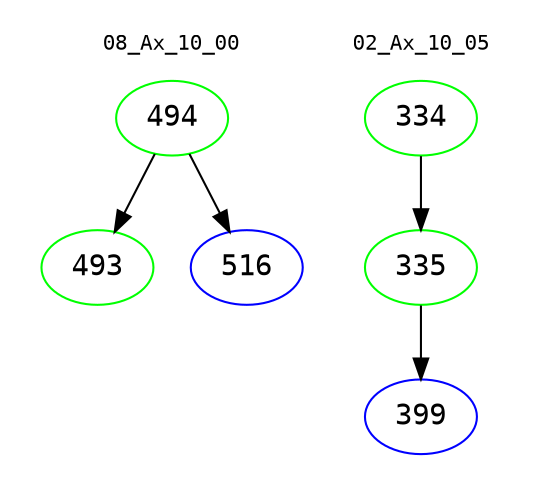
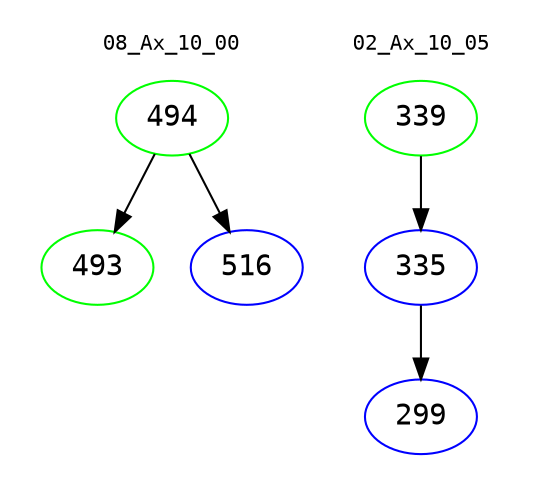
  digraph {
    fontname="DejaVu Sans Mono"
    node [color=green fontname="DejaVu Sans Mono"]
    edge [color=black fontname="DejaVu Sans Mono"]
    n1 [label=494]
    n2 [label=493]
    n3 [color=blue label=516]
-   n4 [label=335]
-   n5 [label=334]
-   n6 [color=blue label=399]
+   n4 [color=blue label=335]
+   n5 [label=339]
+   n6 [color=blue label=299]
    subgraph cluster_1 {
      color=white
      fontsize=10
      label="08_Ax_10_00"
      n1
      n2
      n3
    }
    subgraph cluster_2 {
      color=white
      fontsize=10
      label="02_Ax_10_05"
      n4
      n5
      n6
    }
    n1 -> n2
    n1 -> n3
    n4 -> n6
    n5 -> n4
  }
